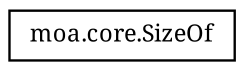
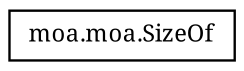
  digraph {
    rankdir=LR
    fontname="Noto Serif"
-   n1 [color=black fillcolor=white fontname="Noto Serif" fontsize=10 height=0.2 label="moa.core.SizeOf" shape=record style=filled width=0.4]
+   n1 [color=black fillcolor=white fontname="Noto Serif" fontsize=10 height=0.2 label="moa.moa.SizeOf" shape=record style=filled width=0.4]
  }
